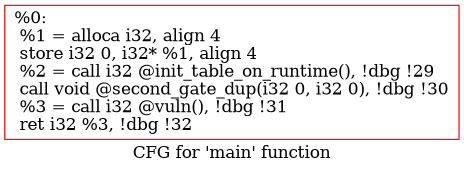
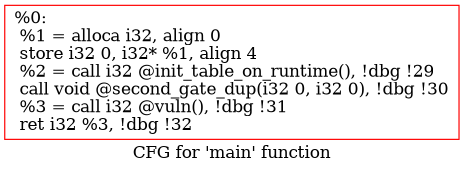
  digraph {
    label="CFG for 'main' function"
-   n1 [label="{%0:\l  %1 = alloca i32, align 4\l  store i32 0, i32* %1, align 4\l  %2 = call i32 @init_table_on_runtime(), !dbg !29\l  call void @second_gate_dup(i32 0, i32 0), !dbg !30\l  %3 = call i32 @vuln(), !dbg !31\l  ret i32 %3, !dbg !32\l}" shape=record color=red]
+   n1 [label="{%0:\l  %1 = alloca i32, align 0\l  store i32 0, i32* %1, align 4\l  %2 = call i32 @init_table_on_runtime(), !dbg !29\l  call void @second_gate_dup(i32 0, i32 0), !dbg !30\l  %3 = call i32 @vuln(), !dbg !31\l  ret i32 %3, !dbg !32\l}" shape=record color=red]
  }
